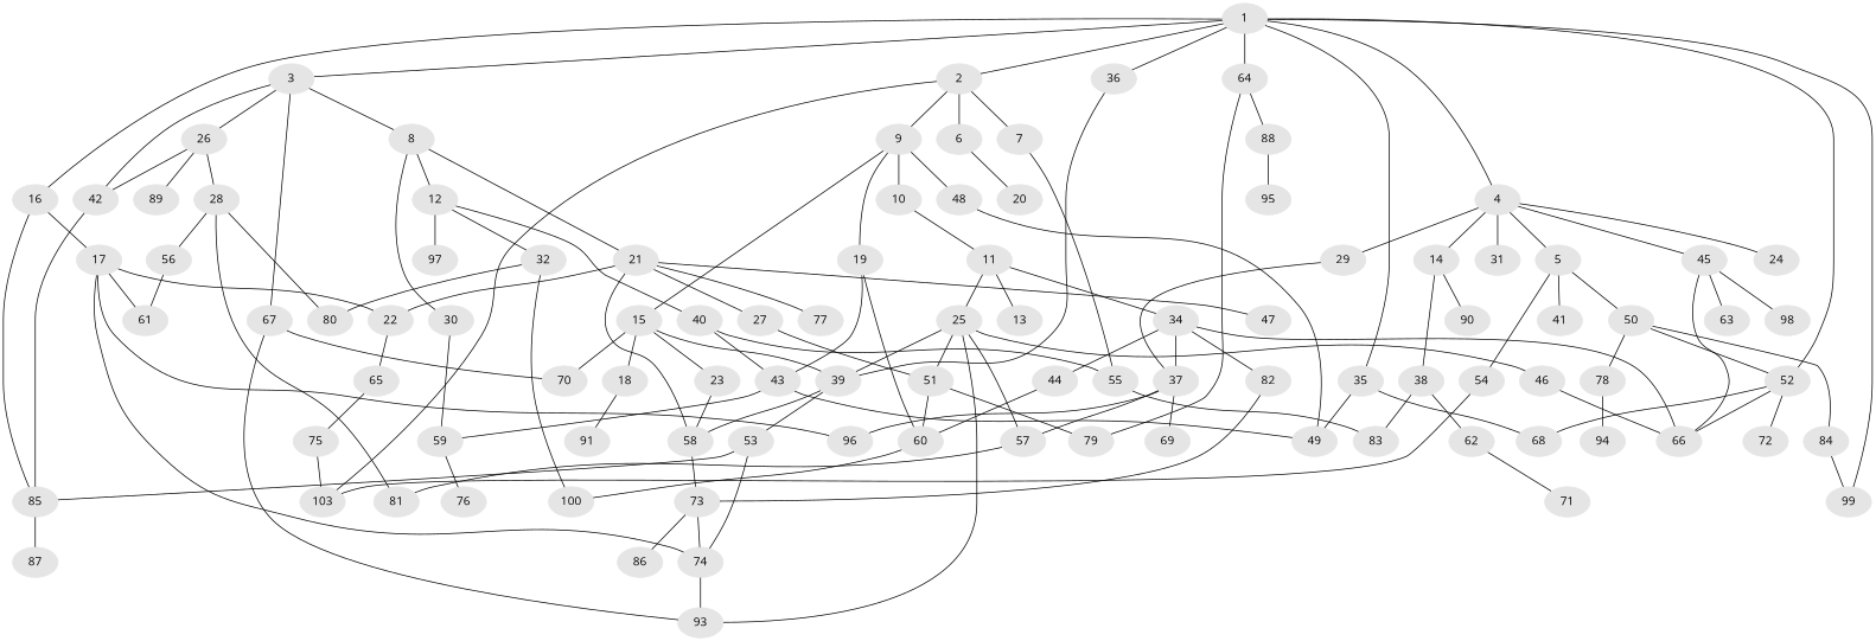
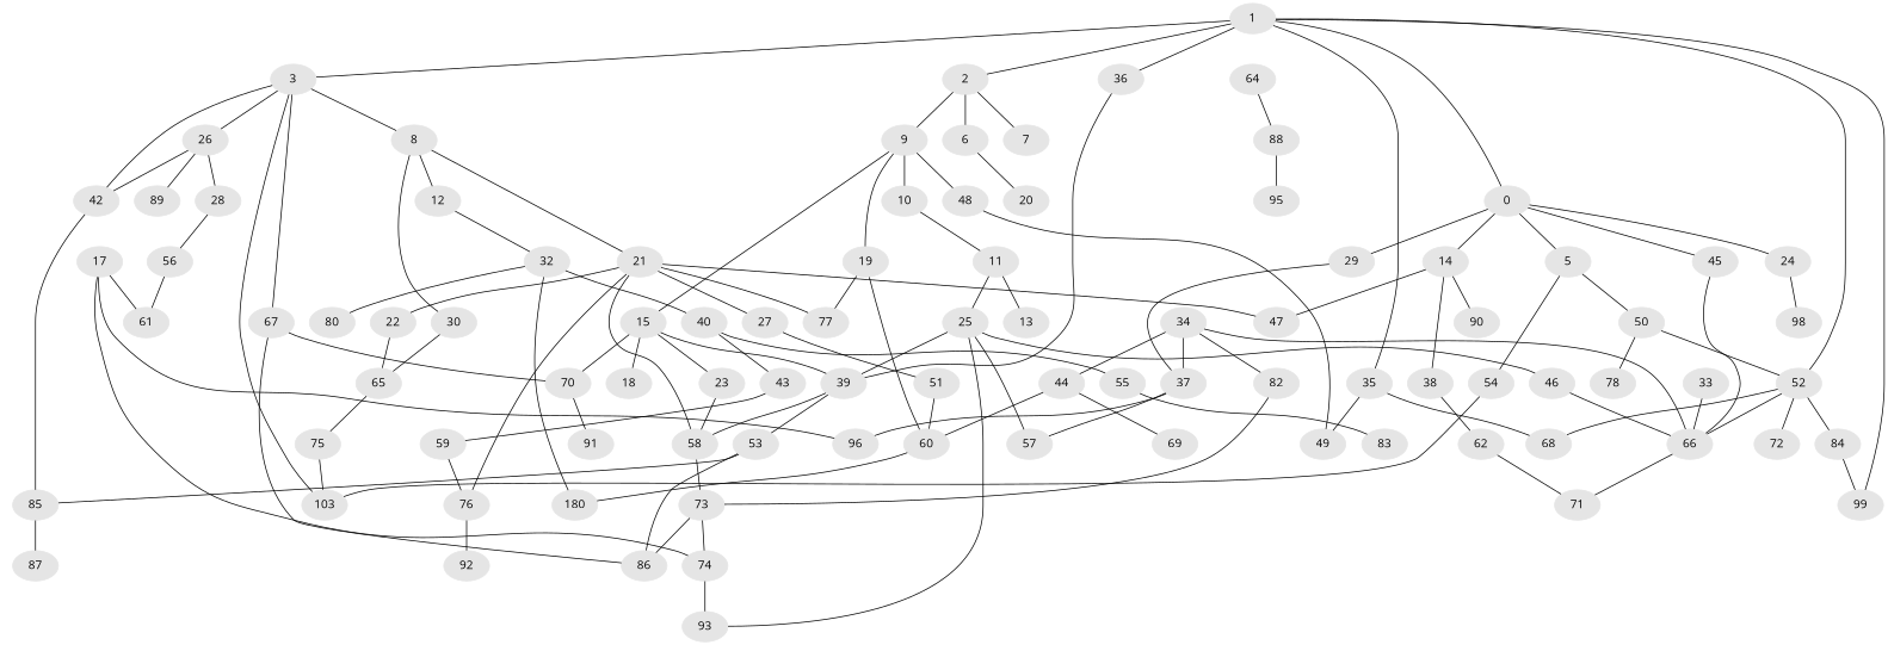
  graph {
    fontname="Open Sans"
    node [color=gray90 fontname="Open Sans" style=filled]
    edge [fontname="Open Sans"]
    1
    2
    3
-   4
-   16
+   4 [label=0]
    35
    36
    52
    64
    99
    6
    7
    9
    8
    26
    67
    n17 [label=103]
    42
    5
    14
    24
    29
-   31
    45
    17
    85
    49
    68
    39
    66
    72
-   79
    88
    20
    55
    10
    15
    19
    48
    12
    21
    30
    28
    89
+   33
    70
    93
-   41
    50
    54
    38
    47
    90
    37
-   63
    98
    78
    84
    83
    32
-   97
    22
    27
    58
    76
    77
    59
    11
    18
    23
    43
    60
    13
    25
    34
    46
    51
    57
    44
    82
    80
    40
-   100
+   100 [label=180]
    62
    91
    53
    61
    74
    96
    87
    65
    73
+   92
    75
-   81
    56
    71
    69
-   94
    86
    95
    1 -- 2
    1 -- 3
    1 -- 4
-   1 -- 16
    1 -- 35
    1 -- 36
    1 -- 52
-   1 -- 64
    1 -- 99
    2 -- 6
    2 -- 7
    2 -- 9
    3 -- 8
    3 -- 26
    3 -- 67
-   2 -- n17
+   3 -- n17
    3 -- 42
    4 -- 5
    4 -- 14
    4 -- 24
    4 -- 29
-   4 -- 31
    4 -- 45
-   16 -- 17
-   16 -- 85
    35 -- 49
    35 -- 68
    36 -- 39
    52 -- 68
    52 -- 66
    52 -- 72
-   64 -- 79
    64 -- 88
    6 -- 20
-   7 -- 55
    9 -- 10
    9 -- 15
    9 -- 19
    9 -- 48
    8 -- 12
    8 -- 21
    8 -- 30
    26 -- 42
    26 -- 28
    26 -- 89
    67 -- 70
-   67 -- 93
+   67 -- 86
    42 -- 85
-   5 -- 41
    5 -- 50
    5 -- 54
    14 -- 38
+   14 -- 47
    14 -- 90
    29 -- 37
    45 -- 66
-   45 -- 63
-   45 -- 98
-   17 -- 22
+   24 -- 98
    17 -- 61
    17 -- 74
    17 -- 96
    85 -- 87
    39 -- 58
    39 -- 53
+   66 -- 71
    88 -- 95
    55 -- 83
    10 -- 11
    15 -- 39
    15 -- 70
    15 -- 18
    15 -- 23
-   19 -- 43
+   19 -- 77
    19 -- 60
    48 -- 49
    12 -- 32
-   12 -- 97
    21 -- 47
    21 -- 22
    21 -- 27
    21 -- 58
+   21 -- 76
    21 -- 77
-   30 -- 59
-   28 -- 80
-   28 -- 81
+   30 -- 65
    28 -- 56
+   33 -- 66
    50 -- 52
    50 -- 78
-   50 -- 84
+   52 -- 84
    54 -- n17
-   38 -- 83
    38 -- 62
    37 -- 57
    37 -- 96
-   78 -- 94
    84 -- 99
    32 -- 80
-   12 -- 40
+   32 -- 40
    32 -- 100
    22 -- 65
    27 -- 51
    58 -- 73
+   76 -- 92
    59 -- 76
    11 -- 13
    11 -- 25
-   11 -- 34
-   18 -- 91
+   70 -- 91
    23 -- 58
-   43 -- 49
    43 -- 59
    60 -- 100
    25 -- 39
    25 -- 93
    25 -- 46
-   25 -- 51
    25 -- 57
    34 -- 66
    34 -- 37
    34 -- 44
    34 -- 82
    46 -- 66
-   51 -- 79
    51 -- 60
-   57 -- 81
    44 -- 60
-   37 -- 69
+   44 -- 69
    82 -- 73
    40 -- 55
    40 -- 43
    62 -- 71
    53 -- 85
-   53 -- 74
+   53 -- 86
    74 -- 93
    65 -- 75
    73 -- 74
    73 -- 86
    75 -- n17
    56 -- 61
  }
